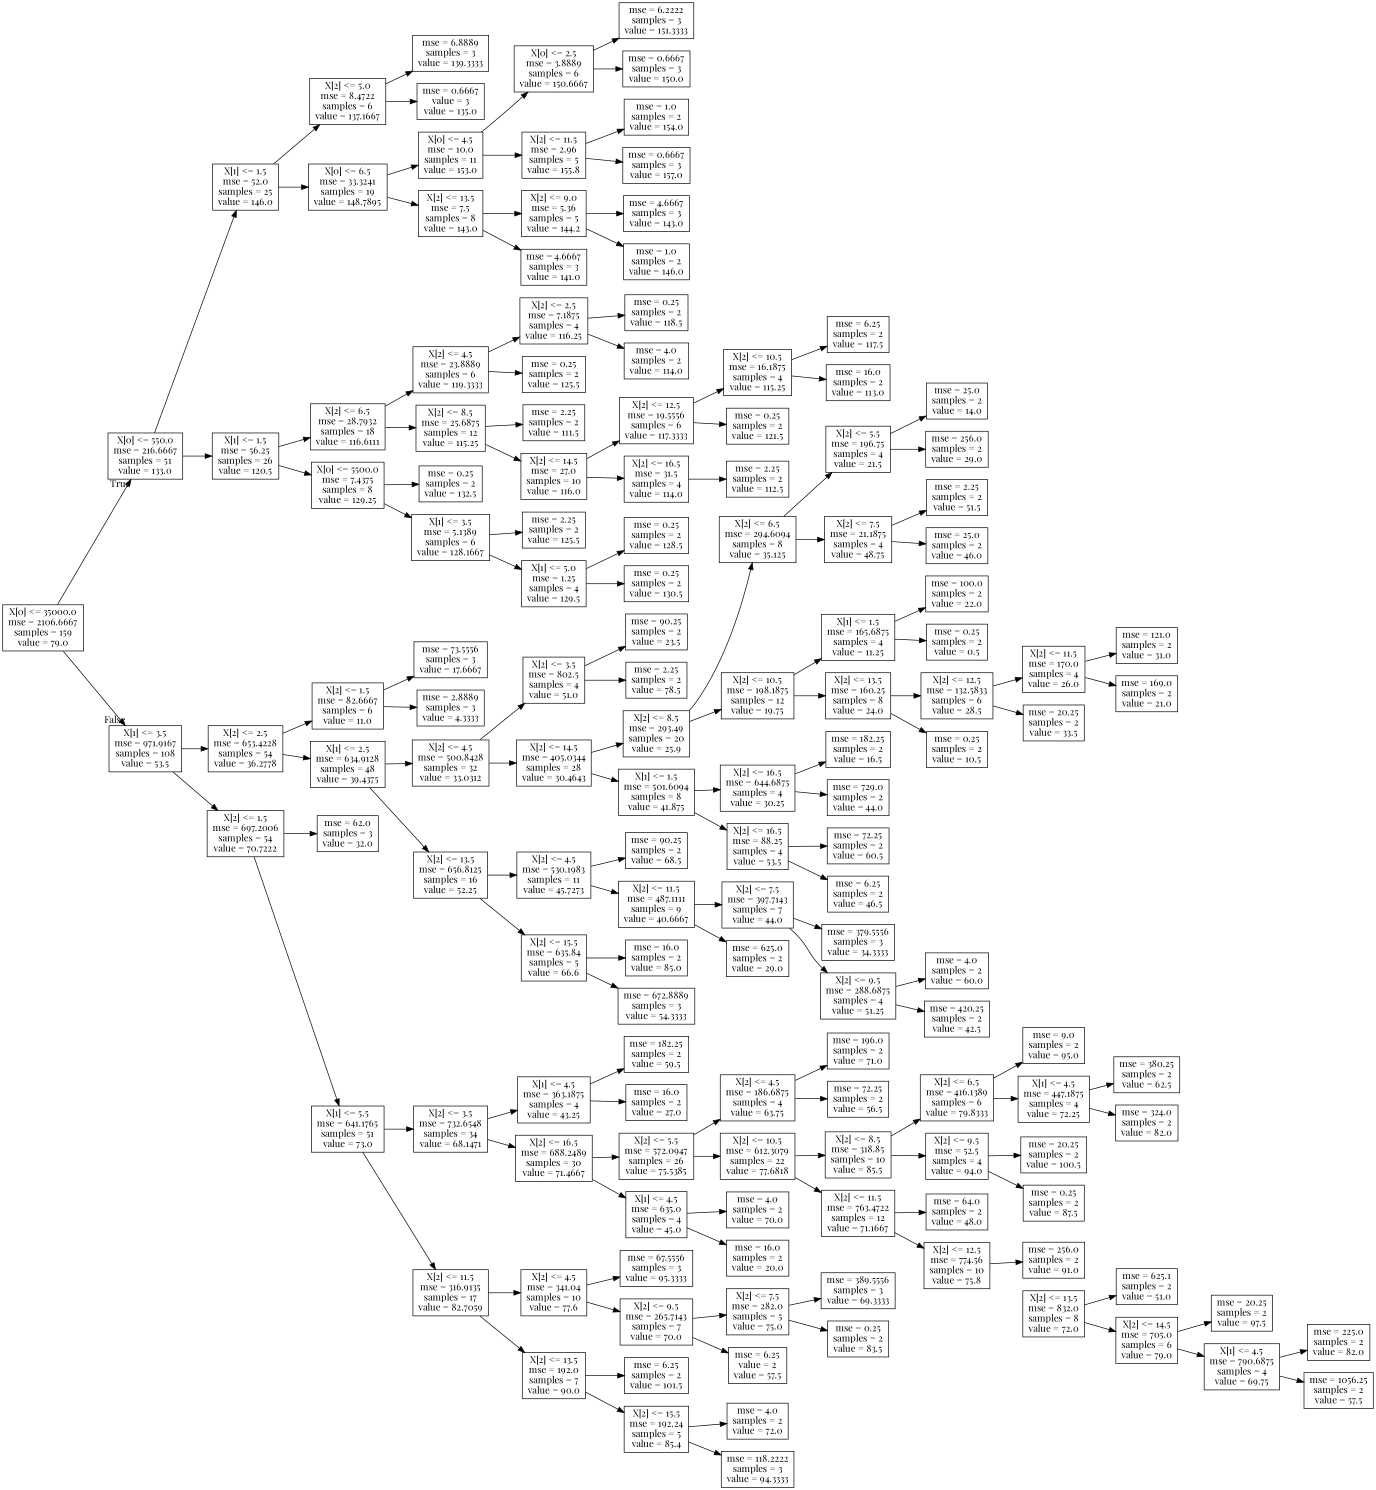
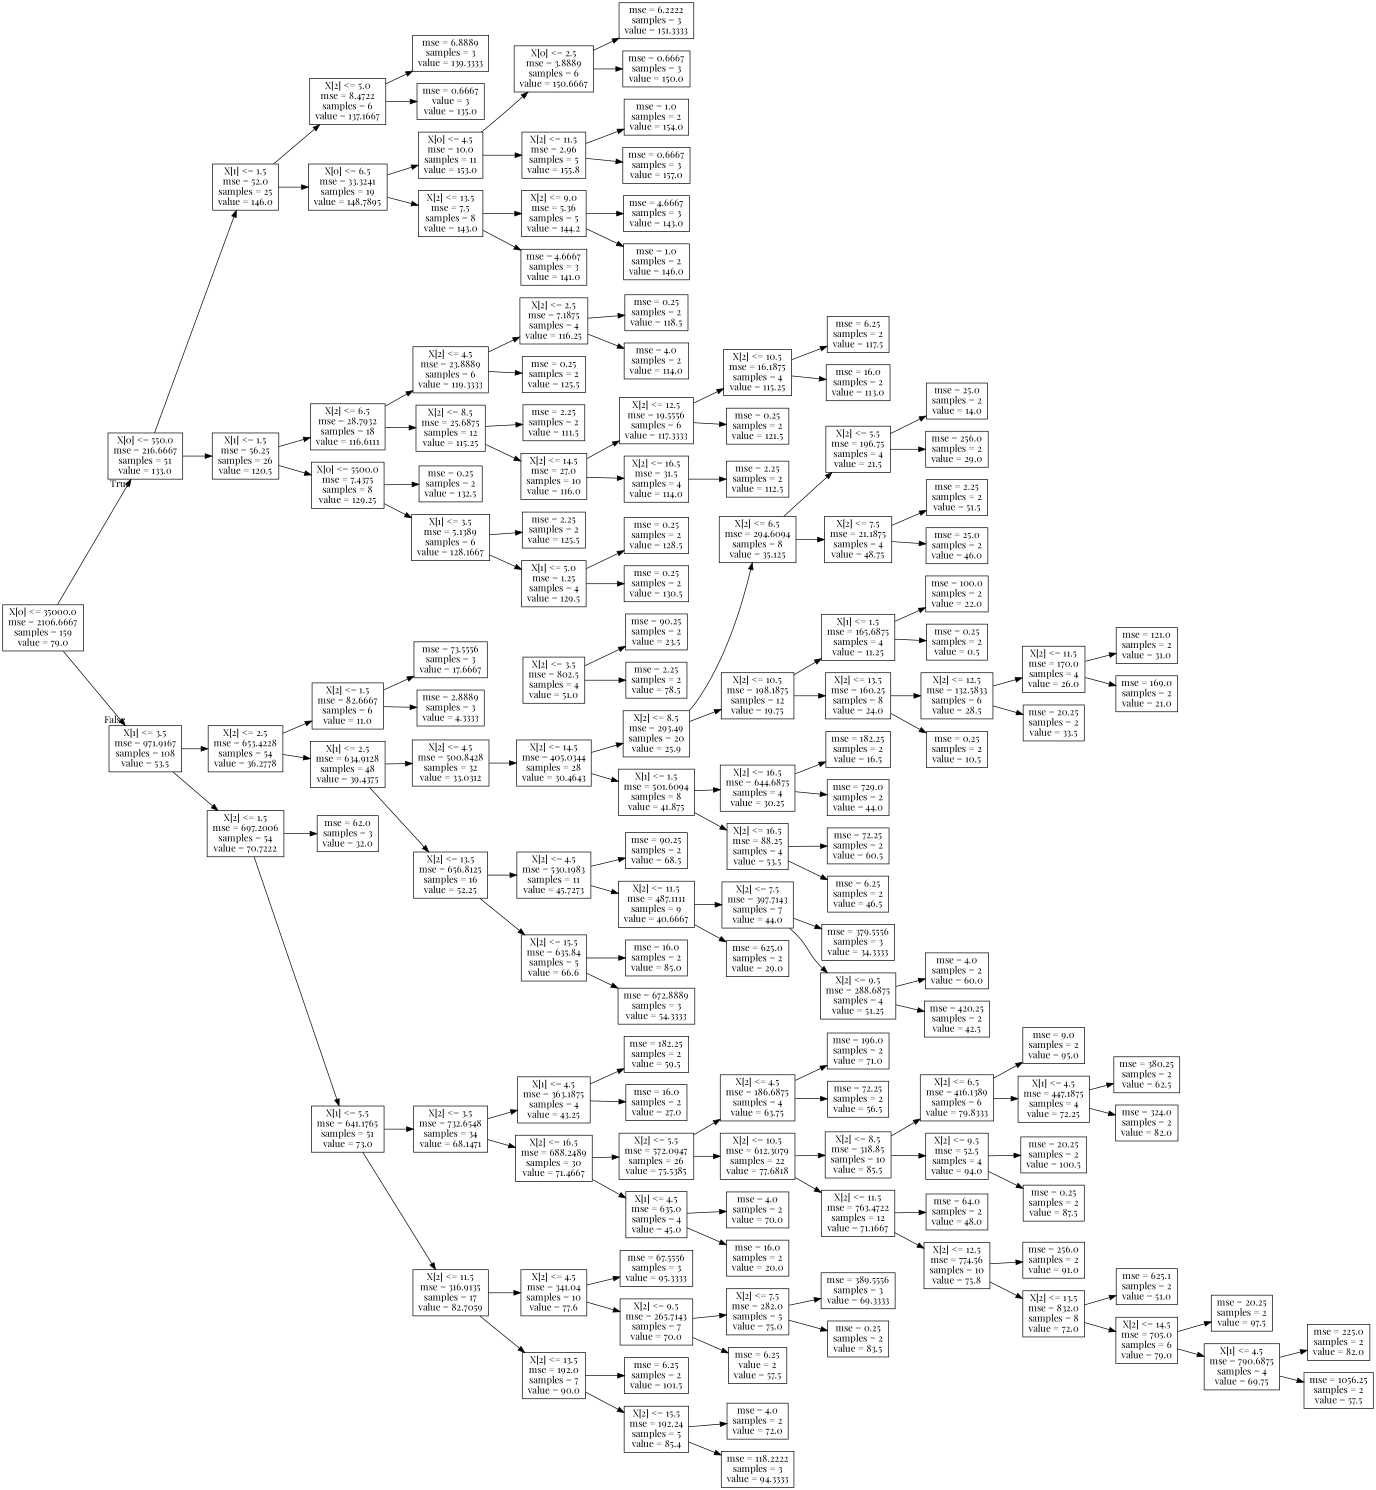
  digraph {
    fontname="Playfair Display"
    rankdir=LR
    node [fontname="Playfair Display" shape=box]
    edge [fontname="Playfair Display"]
    n1 [label="X[0] <= 35000.0\nmse = 2106.6667\nsamples = 159\nvalue = 79.0"]
    n2 [label="X[0] <= 550.0\nmse = 216.6667\nsamples = 51\nvalue = 133.0"]
    n3 [label="X[1] <= 3.5\nmse = 971.9167\nsamples = 108\nvalue = 53.5"]
    n4 [label="X[1] <= 1.5\nmse = 52.0\nsamples = 25\nvalue = 146.0"]
    n5 [label="X[1] <= 1.5\nmse = 56.25\nsamples = 26\nvalue = 120.5"]
    n6 [label="X[2] <= 2.5\nmse = 653.4228\nsamples = 54\nvalue = 36.2778"]
    n7 [label="X[2] <= 1.5\nmse = 697.2006\nsamples = 54\nvalue = 70.7222"]
    n8 [label="X[2] <= 5.0\nmse = 8.4722\nsamples = 6\nvalue = 137.1667"]
    n9 [label="X[0] <= 6.5\nmse = 33.3241\nsamples = 19\nvalue = 148.7895"]
    n10 [label="X[2] <= 6.5\nmse = 28.7932\nsamples = 18\nvalue = 116.6111"]
    n11 [label="X[0] <= 5500.0\nmse = 7.4375\nsamples = 8\nvalue = 129.25"]
    n12 [label="mse = 6.8889\nsamples = 3\nvalue = 139.3333"]
    n13 [label="mse = 0.6667\nvalue = 3\nvalue = 135.0"]
    n14 [label="X[0] <= 4.5\nmse = 10.0\nsamples = 11\nvalue = 153.0"]
    n15 [label="X[2] <= 13.5\nmse = 7.5\nsamples = 8\nvalue = 143.0"]
    n16 [label="X[0] <= 2.5\nmse = 3.8889\nsamples = 6\nvalue = 150.6667"]
    n17 [label="X[2] <= 11.5\nmse = 2.96\nsamples = 5\nvalue = 155.8"]
    n18 [label="X[2] <= 9.0\nmse = 5.36\nsamples = 5\nvalue = 144.2"]
    n19 [label="mse = 4.6667\nsamples = 3\nvalue = 141.0"]
    n20 [label="mse = 6.2222\nsamples = 3\nvalue = 151.3333"]
    n21 [label="mse = 0.6667\nsamples = 3\nvalue = 150.0"]
    n22 [label="mse = 1.0\nsamples = 2\nvalue = 154.0"]
    n23 [label="mse = 0.6667\nsamples = 3\nvalue = 157.0"]
    n24 [label="mse = 4.6667\nsamples = 3\nvalue = 143.0"]
    n25 [label="mse = 1.0\nsamples = 2\nvalue = 146.0"]
    n26 [label="X[2] <= 4.5\nmse = 23.8889\nsamples = 6\nvalue = 119.3333"]
    n27 [label="X[2] <= 8.5\nmse = 25.6875\nsamples = 12\nvalue = 115.25"]
    n28 [label="mse = 0.25\nsamples = 2\nvalue = 132.5"]
    n29 [label="X[1] <= 3.5\nmse = 5.1389\nsamples = 6\nvalue = 128.1667"]
    n30 [label="X[2] <= 2.5\nmse = 7.1875\nsamples = 4\nvalue = 116.25"]
    n31 [label="mse = 0.25\nsamples = 2\nvalue = 125.5"]
    n32 [label="mse = 2.25\nsamples = 2\nvalue = 111.5"]
    n33 [label="X[2] <= 14.5\nmse = 27.0\nsamples = 10\nvalue = 116.0"]
    n34 [label="mse = 0.25\nsamples = 2\nvalue = 118.5"]
    n35 [label="mse = 4.0\nsamples = 2\nvalue = 114.0"]
    n36 [label="X[2] <= 12.5\nmse = 19.5556\nsamples = 6\nvalue = 117.3333"]
    n37 [label="X[2] <= 16.5\nmse = 31.5\nsamples = 4\nvalue = 114.0"]
    n38 [label="X[2] <= 10.5\nmse = 16.1875\nsamples = 4\nvalue = 115.25"]
    n39 [label="mse = 0.25\nsamples = 2\nvalue = 121.5"]
    n40 [label="mse = 2.25\nsamples = 2\nvalue = 112.5"]
    n41 [label="mse = 6.25\nsamples = 2\nvalue = 117.5"]
    n42 [label="mse = 16.0\nsamples = 2\nvalue = 113.0"]
    n43 [label="mse = 2.25\nsamples = 2\nvalue = 125.5"]
    n44 [label="X[1] <= 5.0\nmse = 1.25\nsamples = 4\nvalue = 129.5"]
    n45 [label="mse = 0.25\nsamples = 2\nvalue = 128.5"]
    n46 [label="mse = 0.25\nsamples = 2\nvalue = 130.5"]
    n47 [label="X[2] <= 1.5\nmse = 82.6667\nsamples = 6\nvalue = 11.0"]
    n48 [label="X[1] <= 2.5\nmse = 634.9128\nsamples = 48\nvalue = 39.4375"]
    n49 [label="mse = 62.0\nsamples = 3\nvalue = 32.0"]
    n50 [label="X[1] <= 5.5\nmse = 641.1765\nsamples = 51\nvalue = 73.0"]
    n51 [label="mse = 73.5556\nsamples = 3\nvalue = 17.6667"]
    n52 [label="mse = 2.8889\nsamples = 3\nvalue = 4.3333"]
    n53 [label="X[2] <= 4.5\nmse = 500.8428\nsamples = 32\nvalue = 33.0312"]
    n54 [label="X[2] <= 13.5\nmse = 656.8125\nsamples = 16\nvalue = 52.25"]
    n55 [label="X[2] <= 3.5\nmse = 802.5\nsamples = 4\nvalue = 51.0"]
    n56 [label="X[2] <= 14.5\nmse = 405.0344\nsamples = 28\nvalue = 30.4643"]
    n57 [label="X[2] <= 4.5\nmse = 530.1983\nsamples = 11\nvalue = 45.7273"]
    n58 [label="X[2] <= 15.5\nmse = 635.84\nsamples = 5\nvalue = 66.6"]
    n59 [label="mse = 90.25\nsamples = 2\nvalue = 23.5"]
    n60 [label="mse = 2.25\nsamples = 2\nvalue = 78.5"]
    n61 [label="X[2] <= 8.5\nmse = 293.49\nsamples = 20\nvalue = 25.9"]
    n62 [label="X[1] <= 1.5\nmse = 501.6094\nsamples = 8\nvalue = 41.875"]
    n63 [label="X[2] <= 6.5\nmse = 294.6094\nsamples = 8\nvalue = 35.125"]
    n64 [label="X[2] <= 10.5\nmse = 198.1875\nsamples = 12\nvalue = 19.75"]
    n65 [label="X[2] <= 16.5\nmse = 644.6875\nsamples = 4\nvalue = 30.25"]
    n66 [label="X[2] <= 16.5\nmse = 88.25\nsamples = 4\nvalue = 53.5"]
    n67 [label="X[2] <= 5.5\nmse = 196.75\nsamples = 4\nvalue = 21.5"]
    n68 [label="X[2] <= 7.5\nmse = 21.1875\nsamples = 4\nvalue = 48.75"]
    n69 [label="X[1] <= 1.5\nmse = 165.6875\nsamples = 4\nvalue = 11.25"]
    n70 [label="X[2] <= 13.5\nmse = 160.25\nsamples = 8\nvalue = 24.0"]
    n71 [label="mse = 25.0\nsamples = 2\nvalue = 14.0"]
    n72 [label="mse = 256.0\nsamples = 2\nvalue = 29.0"]
    n73 [label="mse = 2.25\nsamples = 2\nvalue = 51.5"]
    n74 [label="mse = 25.0\nsamples = 2\nvalue = 46.0"]
    n75 [label="mse = 100.0\nsamples = 2\nvalue = 22.0"]
    n76 [label="mse = 0.25\nsamples = 2\nvalue = 0.5"]
    n77 [label="X[2] <= 12.5\nmse = 132.5833\nsamples = 6\nvalue = 28.5"]
    n78 [label="mse = 0.25\nsamples = 2\nvalue = 10.5"]
    n79 [label="X[2] <= 11.5\nmse = 170.0\nsamples = 4\nvalue = 26.0"]
    n80 [label="mse = 20.25\nsamples = 2\nvalue = 33.5"]
    n81 [label="mse = 121.0\nsamples = 2\nvalue = 31.0"]
    n82 [label="mse = 169.0\nsamples = 2\nvalue = 21.0"]
    n83 [label="mse = 182.25\nsamples = 2\nvalue = 16.5"]
    n84 [label="mse = 729.0\nsamples = 2\nvalue = 44.0"]
    n85 [label="mse = 72.25\nsamples = 2\nvalue = 60.5"]
    n86 [label="mse = 6.25\nsamples = 2\nvalue = 46.5"]
    n87 [label="mse = 90.25\nsamples = 2\nvalue = 68.5"]
    n88 [label="X[2] <= 11.5\nmse = 487.1111\nsamples = 9\nvalue = 40.6667"]
    n89 [label="mse = 16.0\nsamples = 2\nvalue = 85.0"]
    n90 [label="mse = 672.8889\nsamples = 3\nvalue = 54.3333"]
    n91 [label="X[2] <= 7.5\nmse = 397.7143\nsamples = 7\nvalue = 44.0"]
    n92 [label="mse = 625.0\nsamples = 2\nvalue = 29.0"]
    n93 [label="mse = 379.5556\nsamples = 3\nvalue = 34.3333"]
    n94 [label="X[2] <= 9.5\nmse = 288.6875\nsamples = 4\nvalue = 51.25"]
    n95 [label="mse = 4.0\nsamples = 2\nvalue = 60.0"]
    n96 [label="mse = 420.25\nsamples = 2\nvalue = 42.5"]
    n97 [label="X[2] <= 3.5\nmse = 732.6548\nsamples = 34\nvalue = 68.1471"]
    n98 [label="X[2] <= 11.5\nmse = 316.9135\nsamples = 17\nvalue = 82.7059"]
    n99 [label="X[1] <= 4.5\nmse = 363.1875\nsamples = 4\nvalue = 43.25"]
    n100 [label="X[2] <= 16.5\nmse = 688.2489\nsamples = 30\nvalue = 71.4667"]
    n101 [label="X[2] <= 4.5\nmse = 341.04\nsamples = 10\nvalue = 77.6"]
    n102 [label="X[2] <= 13.5\nmse = 192.0\nsamples = 7\nvalue = 90.0"]
    n103 [label="mse = 182.25\nsamples = 2\nvalue = 59.5"]
    n104 [label="mse = 16.0\nsamples = 2\nvalue = 27.0"]
    n105 [label="X[2] <= 5.5\nmse = 572.0947\nsamples = 26\nvalue = 75.5385"]
    n106 [label="X[1] <= 4.5\nmse = 635.0\nsamples = 4\nvalue = 45.0"]
    n107 [label="X[2] <= 4.5\nmse = 186.6875\nsamples = 4\nvalue = 63.75"]
    n108 [label="X[2] <= 10.5\nmse = 612.3079\nsamples = 22\nvalue = 77.6818"]
    n109 [label="mse = 4.0\nsamples = 2\nvalue = 70.0"]
    n110 [label="mse = 16.0\nsamples = 2\nvalue = 20.0"]
    n111 [label="mse = 196.0\nsamples = 2\nvalue = 71.0"]
    n112 [label="mse = 72.25\nsamples = 2\nvalue = 56.5"]
    n113 [label="X[2] <= 8.5\nmse = 318.85\nsamples = 10\nvalue = 85.5"]
    n114 [label="X[2] <= 11.5\nmse = 763.4722\nsamples = 12\nvalue = 71.1667"]
    n115 [label="X[2] <= 6.5\nmse = 416.1389\nsamples = 6\nvalue = 79.8333"]
    n116 [label="X[2] <= 9.5\nmse = 52.5\nsamples = 4\nvalue = 94.0"]
    n117 [label="mse = 64.0\nsamples = 2\nvalue = 48.0"]
    n118 [label="X[2] <= 12.5\nmse = 774.56\nsamples = 10\nvalue = 75.8"]
    n119 [label="mse = 9.0\nsamples = 2\nvalue = 95.0"]
    n120 [label="X[1] <= 4.5\nmse = 447.1875\nsamples = 4\nvalue = 72.25"]
    n121 [label="mse = 20.25\nsamples = 2\nvalue = 100.5"]
    n122 [label="mse = 0.25\nsamples = 2\nvalue = 87.5"]
    n123 [label="mse = 380.25\nsamples = 2\nvalue = 62.5"]
    n124 [label="mse = 324.0\nsamples = 2\nvalue = 82.0"]
    n125 [label="mse = 256.0\nsamples = 2\nvalue = 91.0"]
    n126 [label="X[2] <= 13.5\nmse = 832.0\nsamples = 8\nvalue = 72.0"]
    n127 [label="mse = 625.1\nsamples = 2\nvalue = 51.0"]
    n128 [label="X[2] <= 14.5\nmse = 705.0\nsamples = 6\nvalue = 79.0"]
    n129 [label="mse = 20.25\nsamples = 2\nvalue = 97.5"]
    n130 [label="X[1] <= 4.5\nmse = 790.6875\nsamples = 4\nvalue = 69.75"]
    n131 [label="mse = 225.0\nsamples = 2\nvalue = 82.0"]
    n132 [label="mse = 1056.25\nsamples = 2\nvalue = 57.5"]
    n133 [label="mse = 67.5556\nsamples = 3\nvalue = 95.3333"]
    n134 [label="X[2] <= 9.5\nmse = 265.7143\nsamples = 7\nvalue = 70.0"]
    n135 [label="mse = 6.25\nsamples = 2\nvalue = 101.5"]
    n136 [label="X[2] <= 15.5\nmse = 192.24\nsamples = 5\nvalue = 85.4"]
    n137 [label="X[2] <= 7.5\nmse = 282.0\nsamples = 5\nvalue = 75.0"]
    n138 [label="mse = 6.25\nvalue = 2\nvalue = 57.5"]
    n139 [label="mse = 389.5556\nsamples = 3\nvalue = 69.3333"]
    n140 [label="mse = 0.25\nsamples = 2\nvalue = 83.5"]
    n141 [label="mse = 4.0\nsamples = 2\nvalue = 72.0"]
    n142 [label="mse = 118.2222\nsamples = 3\nvalue = 94.3333"]
    n1 -> n2 [headlabel=True labelangle=45 labeldistance=2.5]
    n1 -> n3 [headlabel=False labelangle=-45 labeldistance=2.5]
    n2 -> n4
    n2 -> n5
    n3 -> n6
    n3 -> n7
    n4 -> n8
    n4 -> n9
    n5 -> n10
    n5 -> n11
    n6 -> n47
    n6 -> n48
    n7 -> n49
    n7 -> n50
    n8 -> n12
    n8 -> n13
    n9 -> n14
    n9 -> n15
    n10 -> n26
    n10 -> n27
    n11 -> n28
    n11 -> n29
    n14 -> n16
    n14 -> n17
    n15 -> n18
    n15 -> n19
    n16 -> n20
    n16 -> n21
    n17 -> n22
    n17 -> n23
    n18 -> n24
    n18 -> n25
    n26 -> n30
    n26 -> n31
    n27 -> n32
    n27 -> n33
    n29 -> n43
    n29 -> n44
    n30 -> n34
    n30 -> n35
    n33 -> n36
    n33 -> n37
    n36 -> n38
    n36 -> n39
    n37 -> n40
    n38 -> n41
    n38 -> n42
    n44 -> n45
    n44 -> n46
    n47 -> n51
    n47 -> n52
    n48 -> n53
    n48 -> n54
    n50 -> n97
    n50 -> n98
-   n53 -> n55
    n53 -> n56
    n54 -> n57
    n54 -> n58
    n55 -> n59
    n55 -> n60
    n56 -> n61
    n56 -> n62
    n57 -> n87
    n57 -> n88
    n58 -> n89
    n58 -> n90
    n61 -> n63
    n61 -> n64
    n62 -> n65
    n62 -> n66
    n63 -> n67
    n63 -> n68
    n64 -> n69
    n64 -> n70
    n65 -> n83
    n65 -> n84
    n66 -> n85
    n66 -> n86
    n67 -> n71
    n67 -> n72
    n68 -> n73
    n68 -> n74
    n69 -> n75
    n69 -> n76
    n70 -> n77
    n70 -> n78
    n77 -> n79
    n77 -> n80
    n79 -> n81
    n79 -> n82
    n88 -> n91
    n88 -> n92
    n91 -> n93
    n91 -> n94
    n94 -> n95
    n94 -> n96
    n97 -> n99
    n97 -> n100
    n98 -> n101
    n98 -> n102
    n99 -> n103
    n99 -> n104
    n100 -> n105
    n100 -> n106
    n101 -> n133
    n101 -> n134
    n102 -> n135
    n102 -> n136
    n105 -> n107
    n105 -> n108
    n106 -> n109
    n106 -> n110
    n107 -> n111
    n107 -> n112
    n108 -> n113
    n108 -> n114
    n113 -> n115
    n113 -> n116
    n114 -> n117
    n114 -> n118
    n115 -> n119
    n115 -> n120
    n116 -> n121
    n116 -> n122
    n118 -> n125
+   n118 -> n126
    n120 -> n123
    n120 -> n124
    n126 -> n127
    n126 -> n128
    n128 -> n129
    n128 -> n130
    n130 -> n131
    n130 -> n132
    n134 -> n137
    n134 -> n138
    n136 -> n141
    n136 -> n142
    n137 -> n139
    n137 -> n140
  }
